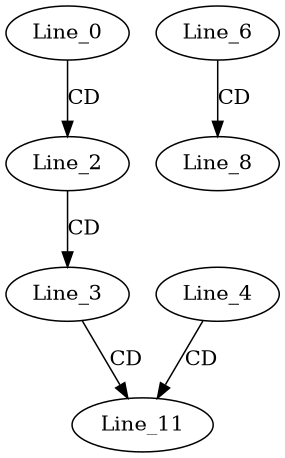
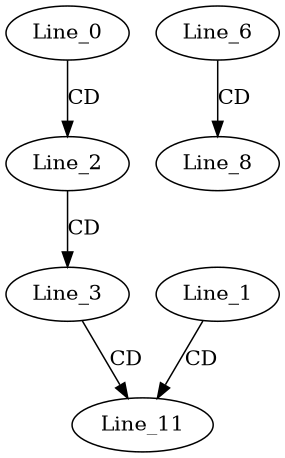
  digraph {
    Line_0
    Line_2
    Line_3
    Line_11
-   Line_4
+   Line_4 [label=Line_1]
    Line_6
    Line_8
    Line_0 -> Line_2 [label=CD]
    Line_2 -> Line_3 [label=CD]
    Line_3 -> Line_11 [label=CD]
    Line_4 -> Line_11 [label=CD]
    Line_6 -> Line_8 [label=CD]
  }
